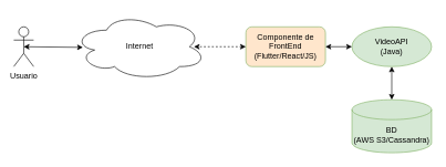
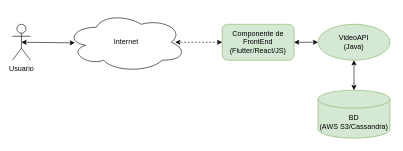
  <mxCell id="0" />
  <mxCell id="1" parent="0" />
  <mxCell id="2" value="Usuario" style="shape=umlActor;verticalLabelPosition=bottom;verticalAlign=top;html=1;outlineConnect=0;" vertex="1" parent="1"><mxGeometry x="20" y="40" width="30" height="60" as="geometry" /></mxCell>
  <mxCell id="3" value="Internet" style="ellipse;shape=cloud;whiteSpace=wrap;html=1;" vertex="1" parent="1"><mxGeometry x="110" y="20" width="200" height="100" as="geometry" /></mxCell>
- <mxCell id="4" value="Componente de FrontEnd&lt;br&gt;(Flutter/React/JS)" style="rounded=1;whiteSpace=wrap;html=1;fillColor=#ffe6cc;strokeColor=#82b366;" vertex="1" parent="1"><mxGeometry x="370" y="40" width="120" height="60" as="geometry" /></mxCell>
+ <mxCell id="4" value="Componente de FrontEnd&lt;br&gt;(Flutter/React/JS)" style="rounded=1;whiteSpace=wrap;html=1;fillColor=#d5e8d4;strokeColor=#82b366;" vertex="1" parent="1"><mxGeometry x="370" y="40" width="120" height="60" as="geometry" /></mxCell>
  <mxCell id="5" value="VideoAPI&lt;br&gt;(Java)" style="ellipse;whiteSpace=wrap;html=1;fillColor=#d5e8d4;strokeColor=#82b366;" vertex="1" parent="1"><mxGeometry x="530" y="40" width="120" height="60" as="geometry" /></mxCell>
  <mxCell id="6" value="BD&lt;br&gt;(AWS S3/Cassandra)" style="shape=cylinder3;whiteSpace=wrap;html=1;boundedLbl=1;backgroundOutline=1;size=15;fillColor=#d5e8d4;strokeColor=#82b366;" vertex="1" parent="1"><mxGeometry x="530" y="150" width="120" height="80" as="geometry" /></mxCell>
  <mxCell id="7" value="" style="endArrow=classic;startArrow=classic;html=1;rounded=0;strokeColor=default;exitX=0.5;exitY=0;exitDx=0;exitDy=0;exitPerimeter=0;entryX=0.5;entryY=1;entryDx=0;entryDy=0;" edge="1" parent="1" source="6" target="5"><mxGeometry width="50" height="50" relative="1" as="geometry"><mxPoint x="80" y="120" as="sourcePoint" /><mxPoint x="90" y="220" as="targetPoint" /></mxGeometry></mxCell>
  <mxCell id="8" value="" style="endArrow=classic;startArrow=classic;html=1;rounded=0;strokeColor=default;exitX=1;exitY=0.5;exitDx=0;exitDy=0;entryX=0;entryY=0.5;entryDx=0;entryDy=0;" edge="1" parent="1" source="4" target="5"><mxGeometry width="50" height="50" relative="1" as="geometry"><mxPoint x="600" y="160" as="sourcePoint" /><mxPoint x="600" y="110" as="targetPoint" /></mxGeometry></mxCell>
  <mxCell id="9" value="" style="endArrow=classic;startArrow=classic;html=1;rounded=0;strokeColor=default;exitX=0;exitY=0.5;exitDx=0;exitDy=0;entryX=0.908;entryY=0.5;entryDx=0;entryDy=0;entryPerimeter=0;dashed=1;" edge="1" parent="1" source="4" target="3"><mxGeometry width="50" height="50" relative="1" as="geometry"><mxPoint x="500" y="80" as="sourcePoint" /><mxPoint x="540" y="80" as="targetPoint" /></mxGeometry></mxCell>
  <mxCell id="10" value="" style="endArrow=classic;startArrow=classic;html=1;rounded=0;strokeColor=default;exitX=0.5;exitY=0.5;exitDx=0;exitDy=0;entryX=0.071;entryY=0.51;entryDx=0;entryDy=0;entryPerimeter=0;exitPerimeter=0;" edge="1" parent="1" source="2" target="3"><mxGeometry width="50" height="50" relative="1" as="geometry"><mxPoint x="380" y="80" as="sourcePoint" /><mxPoint x="317.92" y="80" as="targetPoint" /></mxGeometry></mxCell>
